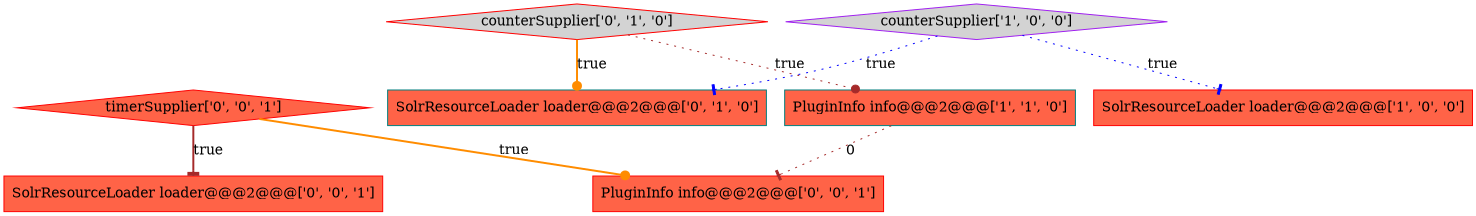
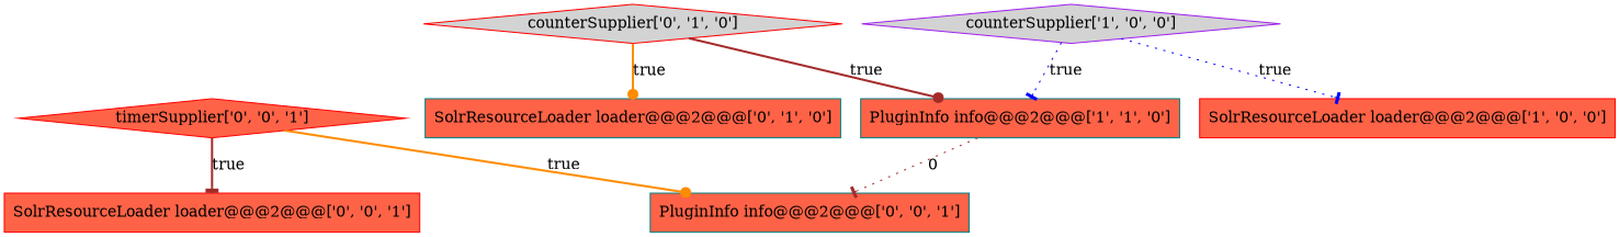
  digraph {
    node [color=red fillcolor=tomato shape=box style=filled]
    edge [arrowhead=tee color=brown style=bold]
    n1 [label="timerSupplier['0', '0', '1']" shape=diamond]
    n2 [label="SolrResourceLoader loader@@@2@@@['0', '0', '1']"]
-   n3 [label="PluginInfo info@@@2@@@['0', '0', '1']"]
+   n3 [color=teal label="PluginInfo info@@@2@@@['0', '0', '1']"]
    n4 [color=teal label="SolrResourceLoader loader@@@2@@@['0', '1', '0']"]
    n5 [color=purple fillcolor=lightgray label="counterSupplier['1', '0', '0']" shape=diamond]
    n6 [color=teal label="PluginInfo info@@@2@@@['1', '1', '0']"]
    n7 [label="SolrResourceLoader loader@@@2@@@['1', '0', '0']"]
    n8 [fillcolor=lightgray label="counterSupplier['0', '1', '0']" shape=diamond]
    n1 -> n2 [label=true]
    n1 -> n3 [arrowhead=dot color=darkorange label=true]
-   n5 -> n4 [color=blue label=true style=dotted]
+   n5 -> n6 [color=blue label=true style=dotted]
    n5 -> n7 [color=blue label=true style=dotted]
    n6 -> n3 [label=0 style=dotted]
    n8 -> n4 [arrowhead=dot color=darkorange label=true]
-   n8 -> n6 [arrowhead=dot label=true style=dotted]
+   n8 -> n6 [arrowhead=dot label=true]
  }
